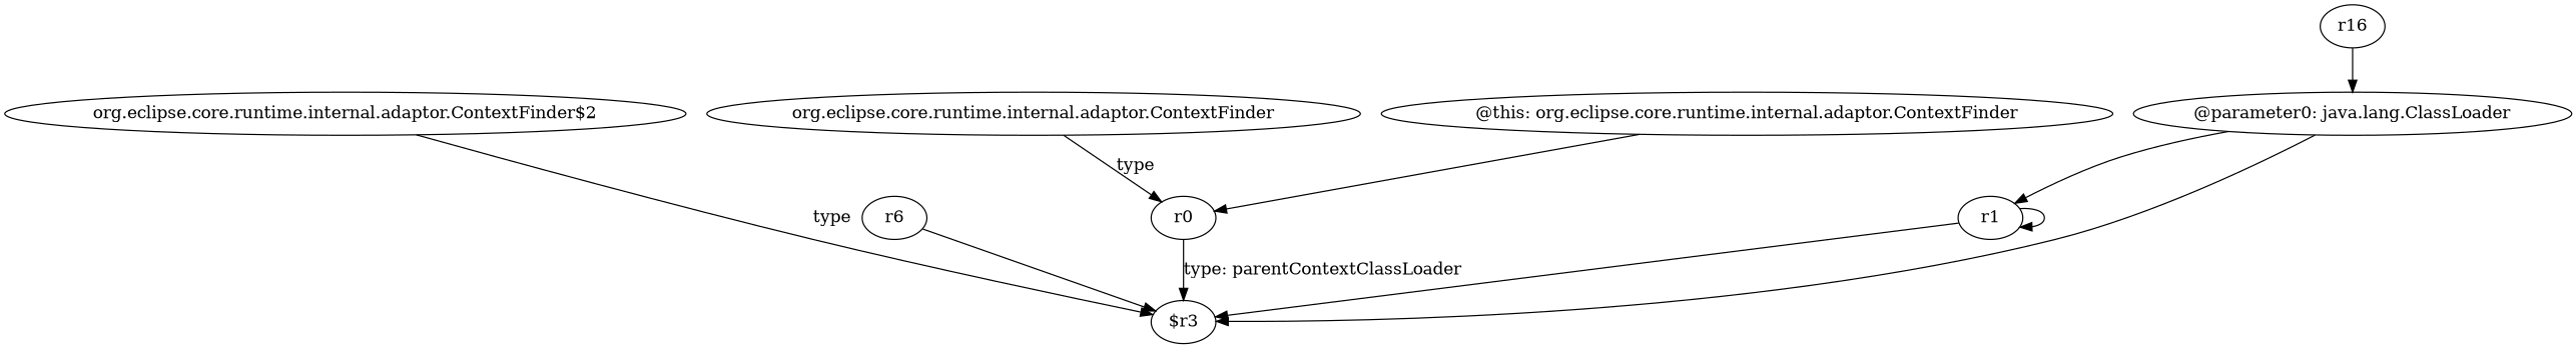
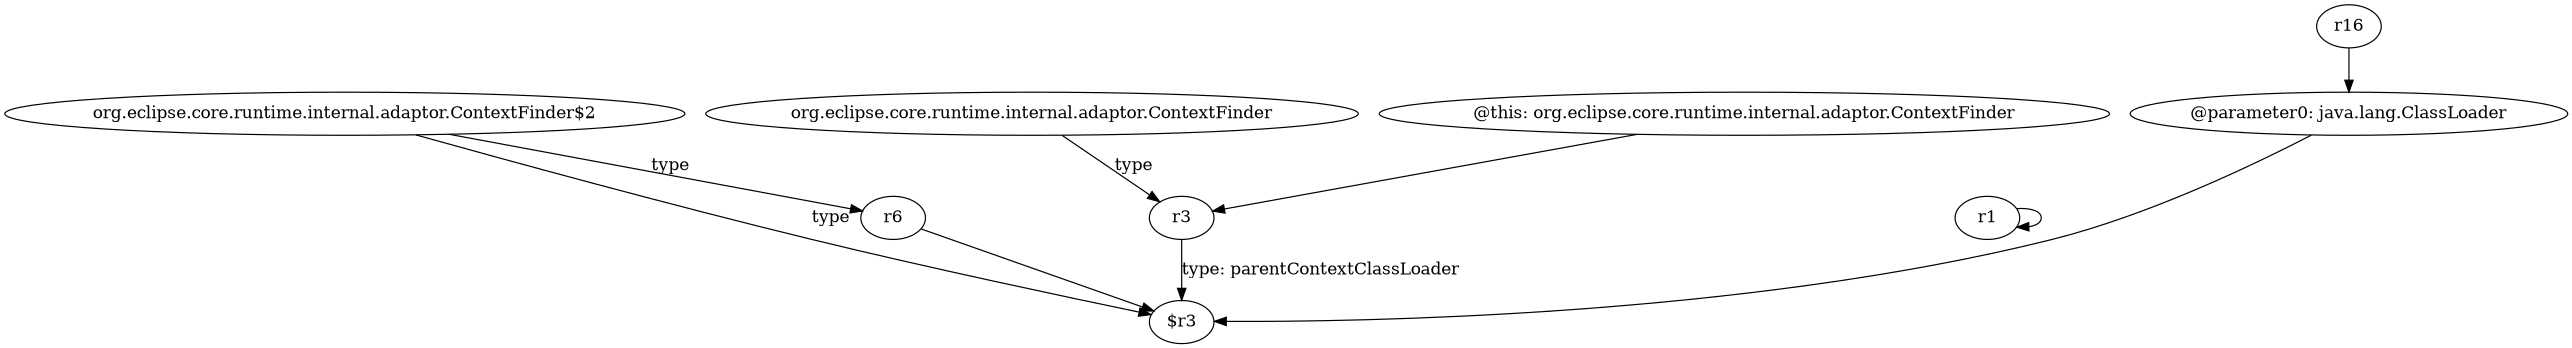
  digraph {
    n1 [label="@parameter0: java.lang.ClassLoader"]
    n2 [label=r1]
    n3 [label="$r3"]
    n4 [label=r6]
    n5 [label="org.eclipse.core.runtime.internal.adaptor.ContextFinder"]
-   n6 [label=r0]
+   n6 [label=r3]
    n7 [label="@this: org.eclipse.core.runtime.internal.adaptor.ContextFinder"]
    n8 [label=r16]
    n9 [label="org.eclipse.core.runtime.internal.adaptor.ContextFinder$2"]
-   n1 -> n2
    n1 -> n3
    n2 -> n2
-   n2 -> n3
    n4 -> n3
    n5 -> n6 [label=type]
    n6 -> n3 [label="type: parentContextClassLoader"]
    n7 -> n6
    n8 -> n1
    n9 -> n3 [label=type]
+   n9 -> n4 [label=type]
  }
